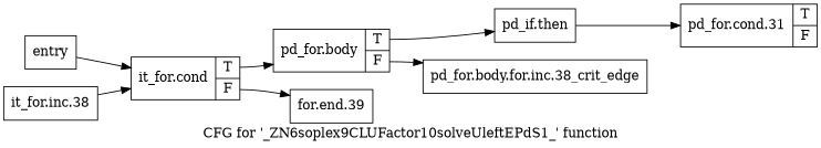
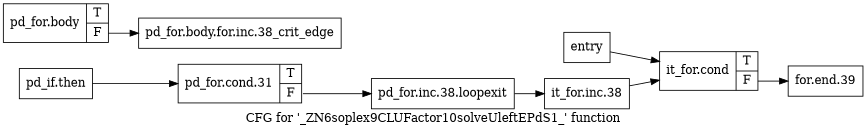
  digraph {
    label="CFG for '_ZN6soplex9CLUFactor10solveUleftEPdS1_' function"
    rankdir=LR
    node [shape=record]
    n1 [label="{entry}"]
    n2 [label="{it_for.cond|{<s0>T|<s1>F}}"]
    n3 [label="{pd_for.body|{<s0>T|<s1>F}}"]
    n4 [label="{for.end.39}"]
    n5 [label="{pd_if.then}"]
    n6 [label="{pd_for.body.for.inc.38_crit_edge}"]
    n7 [label="{pd_for.cond.31|{<s0>T|<s1>F}}"]
+   n8 [label="{pd_for.inc.38.loopexit}"]
    n9 [label="{it_for.inc.38}"]
    n1 -> n2
-   n2 -> n3 [tailport=s0]
    n2 -> n4 [tailport=s1]
-   n3 -> n5 [tailport=s0]
    n3 -> n6 [tailport=s1]
    n5 -> n7
+   n7 -> n8 [tailport=s1]
+   n8 -> n9
    n9 -> n2
  }
